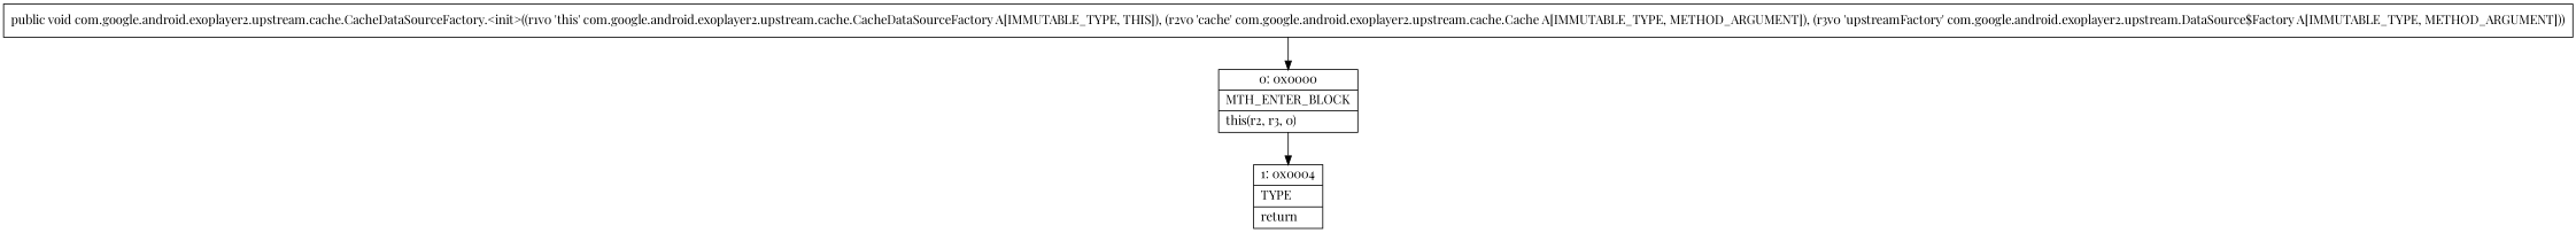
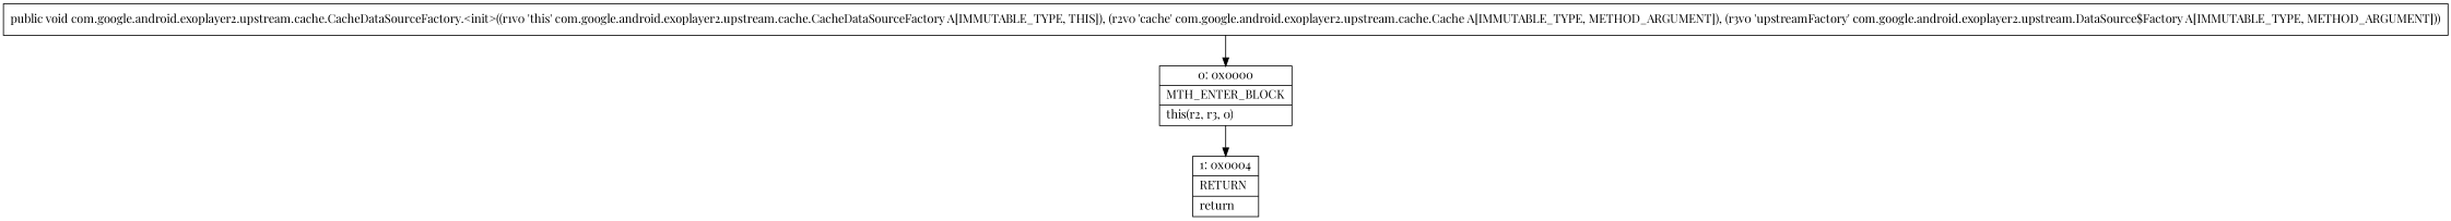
  digraph {
    fontname="Playfair Display"
    node [shape=record fontname="Playfair Display"]
    edge [fontname="Playfair Display"]
    n1 [label="{0\:\ 0x0000|MTH_ENTER_BLOCK\l|this(r2, r3, 0)\l}"]
-   n2 [label="{1\:\ 0x0004|TYPE\l|return\l}"]
+   n2 [label="{1\:\ 0x0004|RETURN\l|return\l}"]
    n3 [label="{public void com.google.android.exoplayer2.upstream.cache.CacheDataSourceFactory.\<init\>((r1v0 'this' com.google.android.exoplayer2.upstream.cache.CacheDataSourceFactory A[IMMUTABLE_TYPE, THIS]), (r2v0 'cache' com.google.android.exoplayer2.upstream.cache.Cache A[IMMUTABLE_TYPE, METHOD_ARGUMENT]), (r3v0 'upstreamFactory' com.google.android.exoplayer2.upstream.DataSource$Factory A[IMMUTABLE_TYPE, METHOD_ARGUMENT])) }"]
    n1 -> n2
    n3 -> n1
  }
